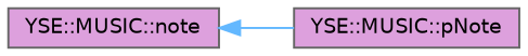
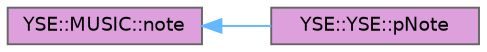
  digraph {
    rankdir=LR
    node [color=grey40 fillcolor=plum fontname=Helvetica fontsize=10 shape=box style=filled]
    n1 [height=0.2 label="YSE::MUSIC::note" width=0.4]
-   n2 [height=0.2 label="YSE::MUSIC::pNote" width=0.4]
+   n2 [height=0.2 label="YSE::YSE::pNote" width=0.4]
    n1 -> n2 [color=steelblue1 dir=back fontname=Helvetica fontsize=10 labelfontname=Helvetica labelfontsize=10 style=solid]
  }
